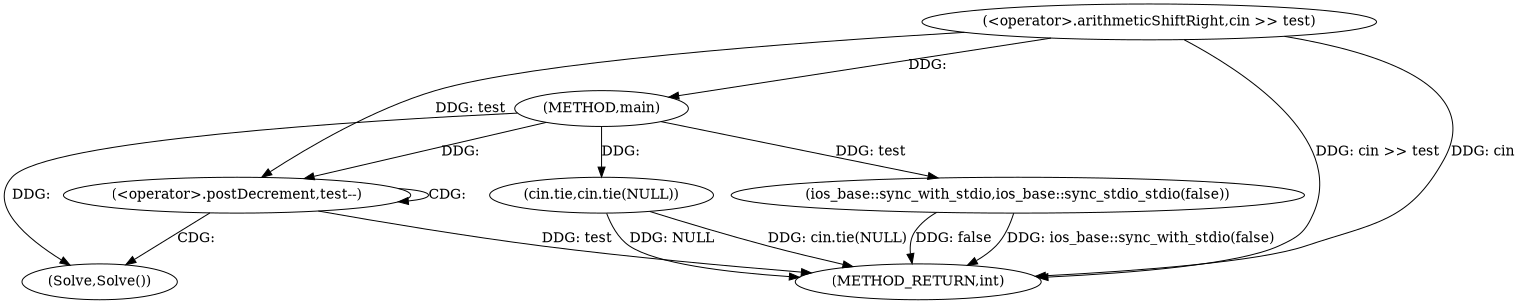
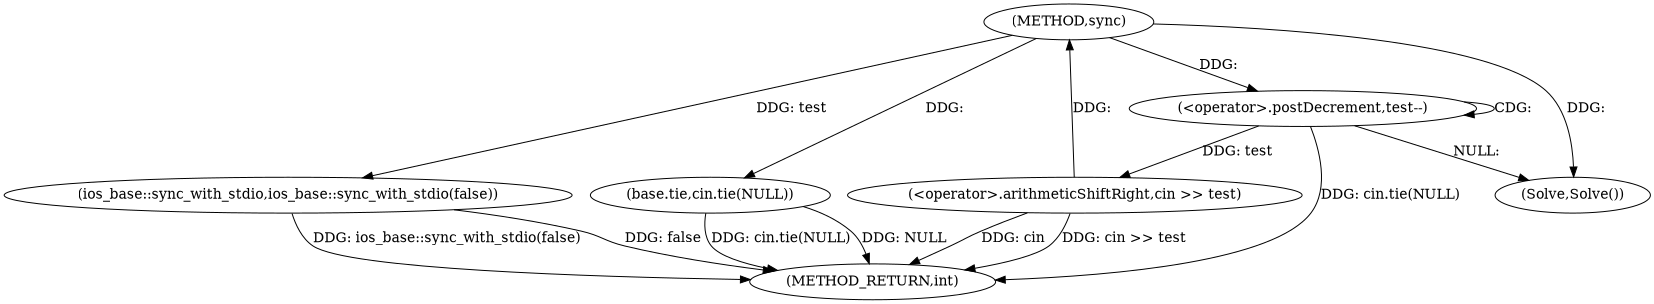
  digraph {
-   n1 [label="(METHOD,main)"]
-   n2 [label="(ios_base::sync_with_stdio,ios_base::sync_stdio_stdio(false))"]
-   n3 [label="(cin.tie,cin.tie(NULL))"]
+   n1 [label="(METHOD,sync)"]
+   n2 [label="(ios_base::sync_with_stdio,ios_base::sync_with_stdio(false))"]
+   n3 [label="(base.tie,cin.tie(NULL))"]
    n4 [label="(<operator>.postDecrement,test--)"]
    n5 [label="(Solve,Solve())"]
    n6 [label="(METHOD_RETURN,int)"]
    n7 [label="(<operator>.arithmeticShiftRight,cin >> test)"]
    n1 -> n2 [label="DDG: test"]
    n1 -> n3 [label="DDG: "]
    n1 -> n4 [label="DDG: "]
    n1 -> n5 [label="DDG: "]
    n2 -> n6 [label="DDG: ios_base::sync_with_stdio(false)"]
    n2 -> n6 [label="DDG: false"]
    n3 -> n6 [label="DDG: cin.tie(NULL)"]
    n3 -> n6 [label="DDG: NULL"]
    n4 -> n4 [label="CDG: "]
-   n4 -> n5 [label="CDG: "]
-   n4 -> n6 [label="DDG: test"]
+   n4 -> n5 [label="NULL: "]
+   n4 -> n6 [label="DDG: cin.tie(NULL)"]
    n7 -> n1 [label="DDG: "]
-   n7 -> n4 [label="DDG: test"]
+   n4 -> n7 [label="DDG: test"]
    n7 -> n6 [label="DDG: cin >> test"]
    n7 -> n6 [label="DDG: cin"]
  }
